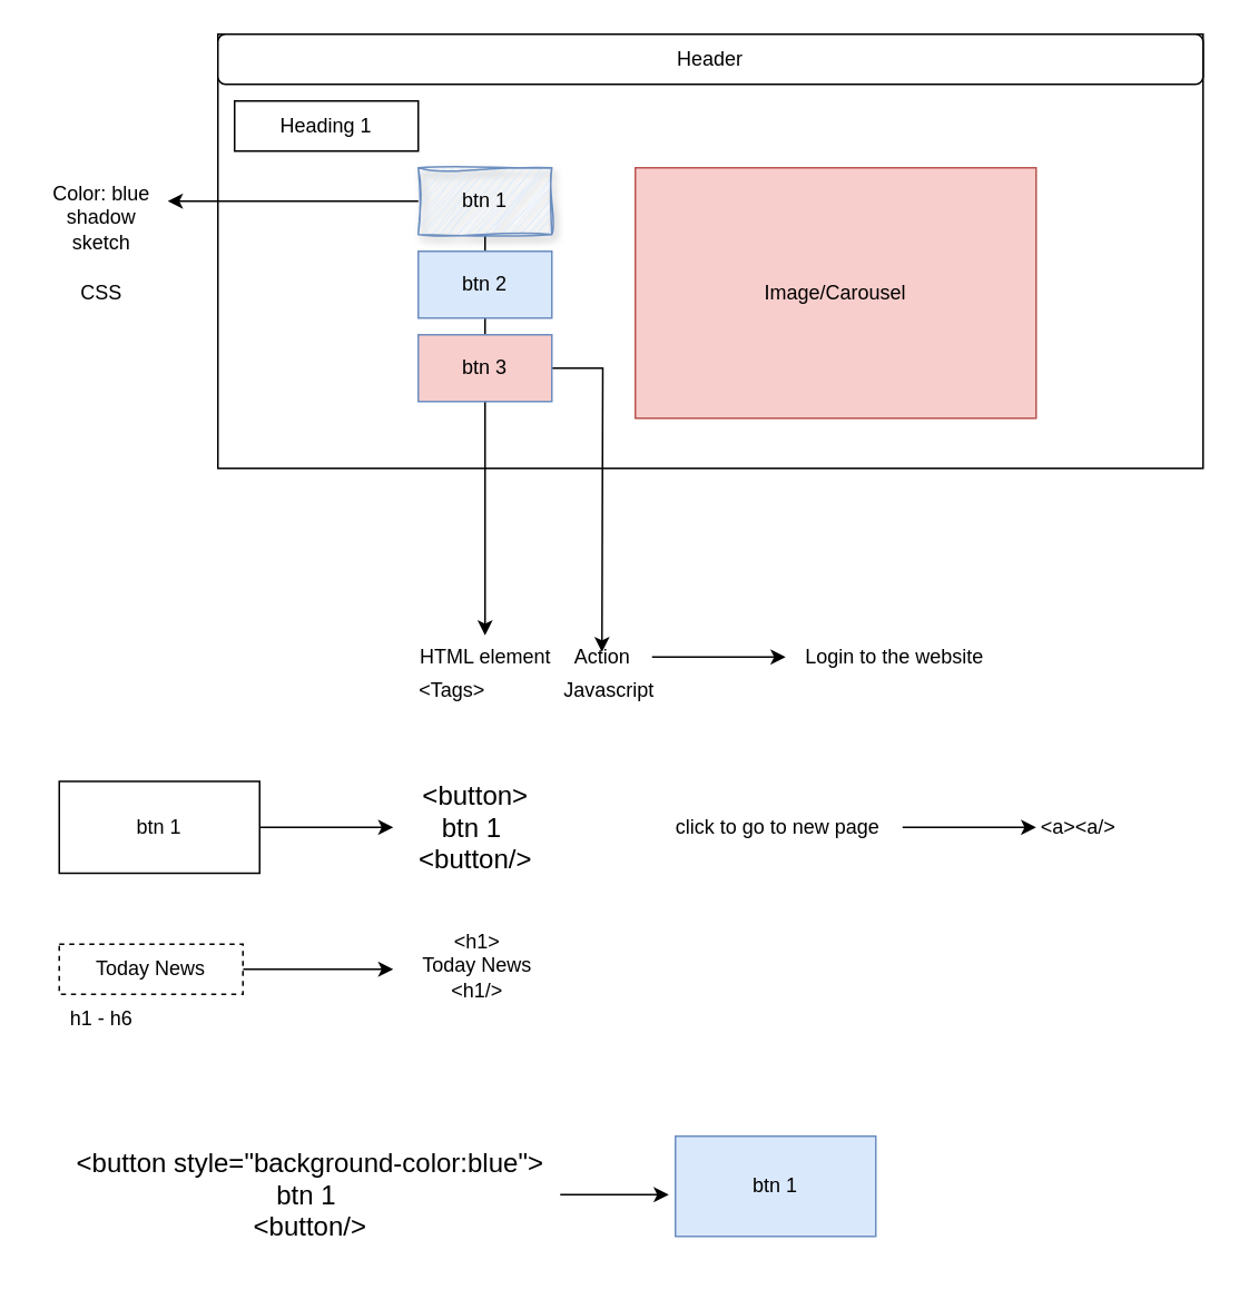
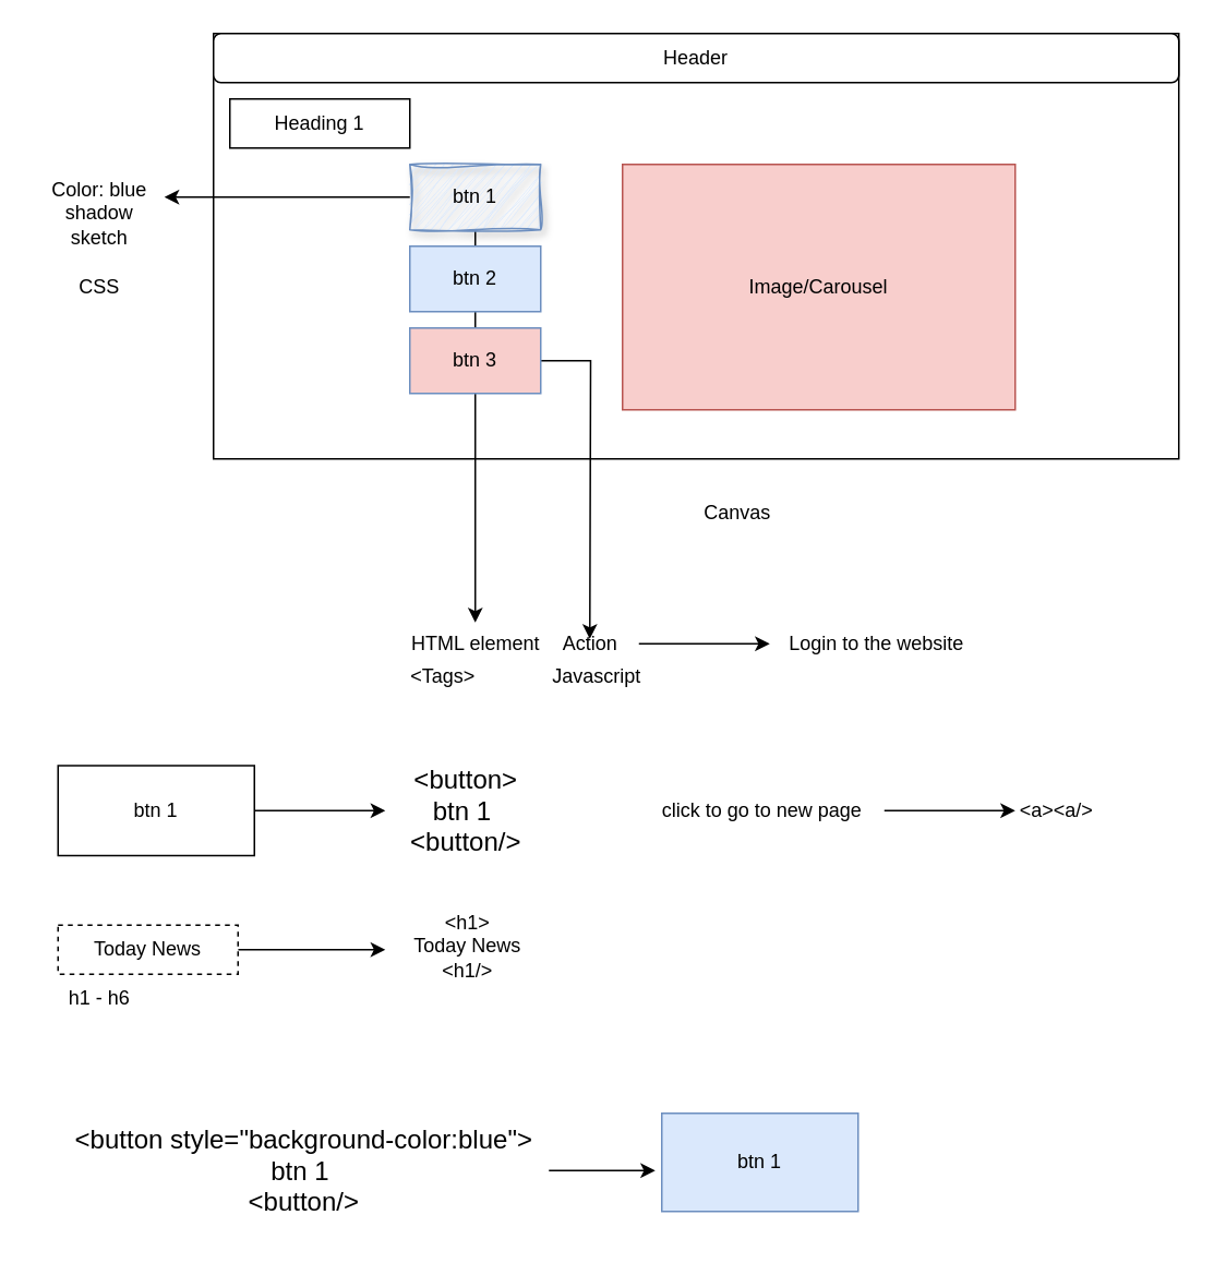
  <mxCell id="0" />
  <mxCell id="1" parent="0" />
  <mxCell id="2" value="" style="rounded=0;whiteSpace=wrap;html=1;" vertex="1" parent="1"><mxGeometry x="130" y="20" width="590" height="260" as="geometry" /></mxCell>
+ <mxCell id="3" value="Canvas" style="text;html=1;align=center;verticalAlign=middle;resizable=0;points=[];autosize=1;strokeColor=none;fillColor=none;" vertex="1" parent="1"><mxGeometry x="420" y="298" width="60" height="30" as="geometry" /></mxCell>
  <mxCell id="4" style="edgeStyle=orthogonalEdgeStyle;rounded=0;orthogonalLoop=1;jettySize=auto;html=1;" edge="1" parent="1" source="6"><mxGeometry relative="1" as="geometry"><mxPoint x="290" y="380" as="targetPoint" /></mxGeometry></mxCell>
  <mxCell id="5" style="edgeStyle=orthogonalEdgeStyle;rounded=0;orthogonalLoop=1;jettySize=auto;html=1;" edge="1" parent="1" source="6"><mxGeometry relative="1" as="geometry"><mxPoint x="100" y="120" as="targetPoint" /></mxGeometry></mxCell>
  <mxCell id="6" value="btn 1" style="rounded=0;whiteSpace=wrap;html=1;fillColor=#dae8fc;strokeColor=#6c8ebf;sketch=1;curveFitting=1;jiggle=2;shadow=1;" vertex="1" parent="1"><mxGeometry x="250" y="100" width="80" height="40" as="geometry" /></mxCell>
  <mxCell id="7" value="Image/Carousel" style="rounded=0;whiteSpace=wrap;html=1;fillColor=#f8cecc;strokeColor=#b85450;" vertex="1" parent="1"><mxGeometry x="380" y="100" width="240" height="150" as="geometry" /></mxCell>
  <mxCell id="8" value="btn 2" style="rounded=0;whiteSpace=wrap;html=1;fillColor=#dae8fc;strokeColor=#6c8ebf;" vertex="1" parent="1"><mxGeometry x="250" y="150" width="80" height="40" as="geometry" /></mxCell>
  <mxCell id="9" style="edgeStyle=orthogonalEdgeStyle;rounded=0;orthogonalLoop=1;jettySize=auto;html=1;" edge="1" parent="1" source="10"><mxGeometry relative="1" as="geometry"><mxPoint x="360" y="390" as="targetPoint" /></mxGeometry></mxCell>
  <mxCell id="10" value="btn 3" style="rounded=0;whiteSpace=wrap;html=1;fillColor=#f8cecc;strokeColor=#6c8ebf;" vertex="1" parent="1"><mxGeometry x="250" y="200" width="80" height="40" as="geometry" /></mxCell>
  <mxCell id="11" value="Header" style="rounded=1;whiteSpace=wrap;html=1;" vertex="1" parent="1"><mxGeometry x="130" y="20" width="590" height="30" as="geometry" /></mxCell>
  <mxCell id="12" value="HTML element" style="text;html=1;align=center;verticalAlign=middle;resizable=0;points=[];autosize=1;strokeColor=none;fillColor=none;" vertex="1" parent="1"><mxGeometry x="240" y="378" width="100" height="30" as="geometry" /></mxCell>
  <mxCell id="13" value="Color: blue&lt;div&gt;shadow&lt;/div&gt;&lt;div&gt;sketch&lt;/div&gt;" style="text;html=1;align=center;verticalAlign=middle;resizable=0;points=[];autosize=1;strokeColor=none;fillColor=none;" vertex="1" parent="1"><mxGeometry x="20" y="100" width="80" height="60" as="geometry" /></mxCell>
  <mxCell id="14" value="CSS" style="text;html=1;align=center;verticalAlign=middle;resizable=0;points=[];autosize=1;strokeColor=none;fillColor=none;" vertex="1" parent="1"><mxGeometry x="35" y="160" width="50" height="30" as="geometry" /></mxCell>
  <mxCell id="15" style="edgeStyle=orthogonalEdgeStyle;rounded=0;orthogonalLoop=1;jettySize=auto;html=1;" edge="1" parent="1" source="16"><mxGeometry relative="1" as="geometry"><mxPoint x="470" y="393" as="targetPoint" /></mxGeometry></mxCell>
  <mxCell id="16" value="Action" style="text;html=1;align=center;verticalAlign=middle;resizable=0;points=[];autosize=1;strokeColor=none;fillColor=none;rotation=0;" vertex="1" parent="1"><mxGeometry x="330" y="378" width="60" height="30" as="geometry" /></mxCell>
  <mxCell id="17" value="Login to the website" style="text;html=1;align=center;verticalAlign=middle;resizable=0;points=[];autosize=1;strokeColor=none;fillColor=none;" vertex="1" parent="1"><mxGeometry x="470" y="378" width="130" height="30" as="geometry" /></mxCell>
  <mxCell id="18" value="Javascript" style="text;html=1;align=center;verticalAlign=middle;resizable=0;points=[];autosize=1;strokeColor=none;fillColor=none;" vertex="1" parent="1"><mxGeometry x="324" y="398" width="80" height="30" as="geometry" /></mxCell>
  <mxCell id="19" value="&amp;lt;Tags&amp;gt;" style="text;html=1;align=center;verticalAlign=middle;resizable=0;points=[];autosize=1;strokeColor=none;fillColor=none;" vertex="1" parent="1"><mxGeometry x="240" y="398" width="60" height="30" as="geometry" /></mxCell>
  <mxCell id="20" style="edgeStyle=orthogonalEdgeStyle;rounded=0;orthogonalLoop=1;jettySize=auto;html=1;" edge="1" parent="1" source="21"><mxGeometry relative="1" as="geometry"><mxPoint x="235" y="495" as="targetPoint" /></mxGeometry></mxCell>
  <mxCell id="21" value="btn 1" style="rounded=0;whiteSpace=wrap;html=1;" vertex="1" parent="1"><mxGeometry x="35" y="467.5" width="120" height="55" as="geometry" /></mxCell>
  <mxCell id="22" value="&amp;lt;button&amp;gt;&lt;div style=&quot;font-size: 16px;&quot;&gt;btn 1&amp;nbsp;&lt;div style=&quot;font-size: 16px;&quot;&gt;&amp;lt;button/&amp;gt;&lt;/div&gt;&lt;/div&gt;" style="text;html=1;align=center;verticalAlign=middle;resizable=0;points=[];autosize=1;strokeColor=none;fillColor=none;fontSize=16;" vertex="1" parent="1"><mxGeometry x="239" y="460" width="90" height="70" as="geometry" /></mxCell>
  <mxCell id="23" value="Heading 1" style="rounded=0;whiteSpace=wrap;html=1;" vertex="1" parent="1"><mxGeometry x="140" y="60" width="110" height="30" as="geometry" /></mxCell>
  <mxCell id="24" style="edgeStyle=orthogonalEdgeStyle;rounded=0;orthogonalLoop=1;jettySize=auto;html=1;" edge="1" parent="1" source="25"><mxGeometry relative="1" as="geometry"><mxPoint x="235" y="580" as="targetPoint" /></mxGeometry></mxCell>
  <mxCell id="25" value="Today News" style="rounded=0;whiteSpace=wrap;html=1;dashed=1;" vertex="1" parent="1"><mxGeometry x="35" y="565" width="110" height="30" as="geometry" /></mxCell>
  <mxCell id="26" value="&amp;lt;h1&amp;gt;&lt;div&gt;Today News&lt;br&gt;&lt;div&gt;&amp;lt;h1/&amp;gt;&lt;/div&gt;&lt;/div&gt;" style="text;html=1;align=center;verticalAlign=middle;resizable=0;points=[];autosize=1;strokeColor=none;fillColor=none;" vertex="1" parent="1"><mxGeometry x="240" y="548" width="90" height="60" as="geometry" /></mxCell>
  <mxCell id="27" value="h1 - h6" style="text;html=1;align=center;verticalAlign=middle;resizable=0;points=[];autosize=1;strokeColor=none;fillColor=none;" vertex="1" parent="1"><mxGeometry x="30" y="595" width="60" height="30" as="geometry" /></mxCell>
  <mxCell id="28" style="edgeStyle=orthogonalEdgeStyle;rounded=0;orthogonalLoop=1;jettySize=auto;html=1;" edge="1" parent="1" source="29"><mxGeometry relative="1" as="geometry"><mxPoint x="620" y="495" as="targetPoint" /></mxGeometry></mxCell>
  <mxCell id="29" value="click to go to new page" style="text;html=1;align=center;verticalAlign=middle;resizable=0;points=[];autosize=1;strokeColor=none;fillColor=none;" vertex="1" parent="1"><mxGeometry x="390" y="480" width="150" height="30" as="geometry" /></mxCell>
  <mxCell id="30" value="&amp;lt;a&amp;gt;&amp;lt;a/&amp;gt;" style="text;html=1;align=center;verticalAlign=middle;resizable=0;points=[];autosize=1;strokeColor=none;fillColor=none;" vertex="1" parent="1"><mxGeometry x="610" y="480" width="70" height="30" as="geometry" /></mxCell>
  <mxCell id="31" style="edgeStyle=orthogonalEdgeStyle;rounded=0;orthogonalLoop=1;jettySize=auto;html=1;" edge="1" parent="1" source="32"><mxGeometry relative="1" as="geometry"><mxPoint x="400" y="715" as="targetPoint" /></mxGeometry></mxCell>
  <mxCell id="32" value="&amp;lt;button style=&quot;background-color:blue&quot;&amp;gt;&lt;div style=&quot;font-size: 16px;&quot;&gt;btn 1&amp;nbsp;&lt;div style=&quot;font-size: 16px;&quot;&gt;&amp;lt;button/&amp;gt;&lt;/div&gt;&lt;/div&gt;" style="text;html=1;align=center;verticalAlign=middle;resizable=0;points=[];autosize=1;strokeColor=none;fillColor=none;fontSize=16;" vertex="1" parent="1"><mxGeometry x="35" y="680" width="300" height="70" as="geometry" /></mxCell>
  <mxCell id="33" value="btn 1" style="rounded=0;whiteSpace=wrap;html=1;fillColor=#dae8fc;strokeColor=#6c8ebf;" vertex="1" parent="1"><mxGeometry x="404" y="680" width="120" height="60" as="geometry" /></mxCell>
